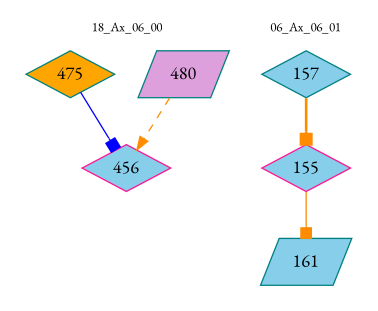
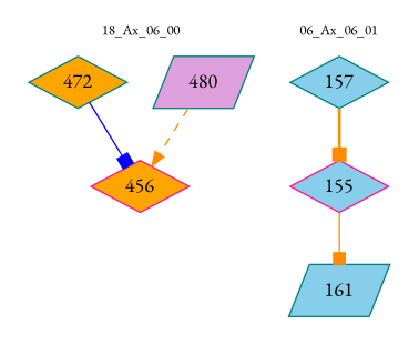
  digraph {
    fontname="EB Garamond"
    node [color=teal fillcolor=skyblue fontname="EB Garamond" shape=diamond style=filled]
    edge [arrowhead=box color=darkorange fontname="EB Garamond" style=solid]
    n1 [fillcolor=plum label=480 shape=parallelogram]
-   n2 [color=deeppink label=456]
-   n3 [fillcolor=orange label=475]
+   n2 [color=deeppink fillcolor=orange label=456]
+   n3 [fillcolor=orange label=472]
    n4 [label=157]
    n5 [color=deeppink label=155]
    n6 [label=161 shape=parallelogram]
    subgraph cluster_1 {
      color=white
      fontsize=10
      label="18_Ax_06_00"
      n1
      n2
      n3
    }
    subgraph cluster_2 {
      color=white
      fontsize=10
      label="06_Ax_06_01"
      n4
      n5
      n6
    }
    n1 -> n2 [arrowhead=normal style=dashed]
    n3 -> n2 [color=blue]
    n4 -> n5 [style=bold]
    n5 -> n6
  }
